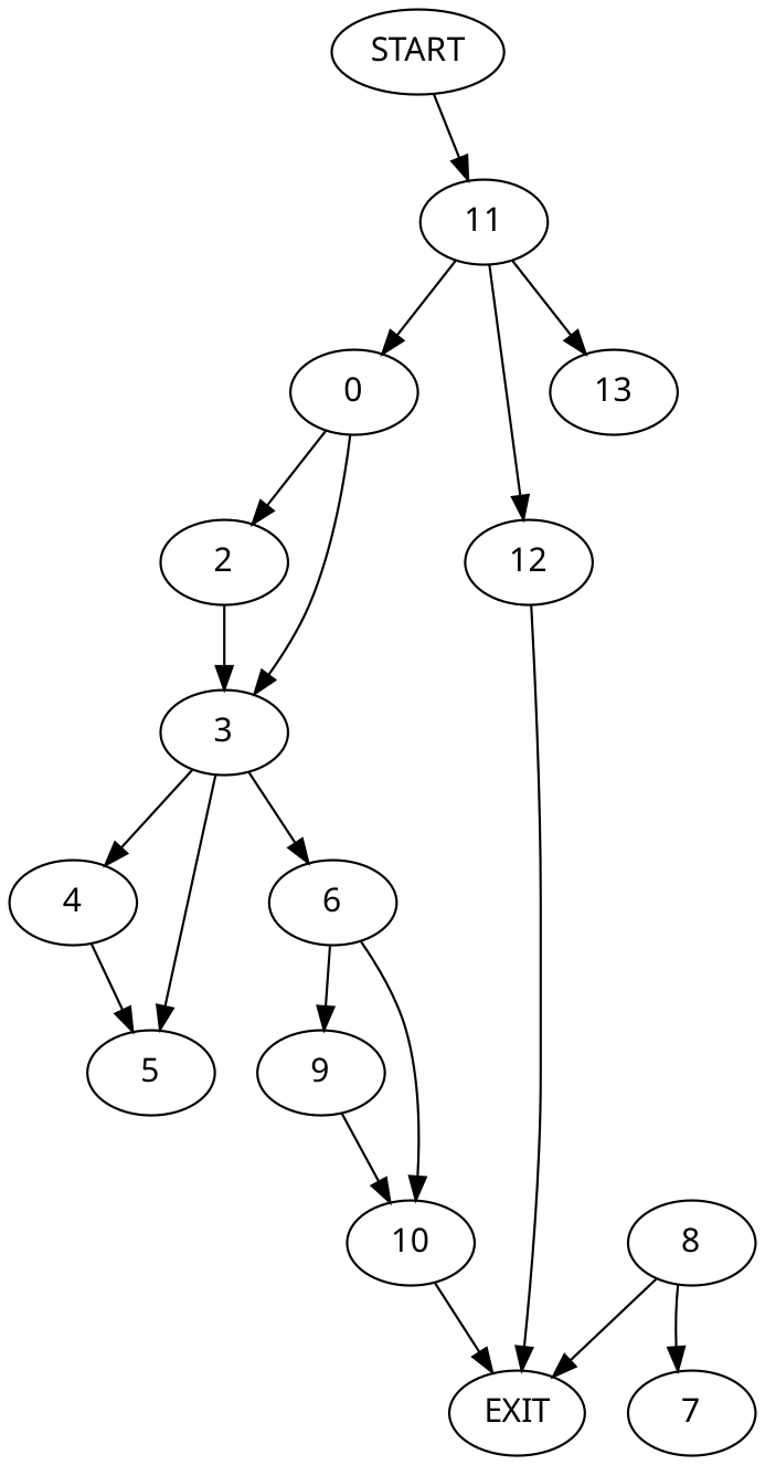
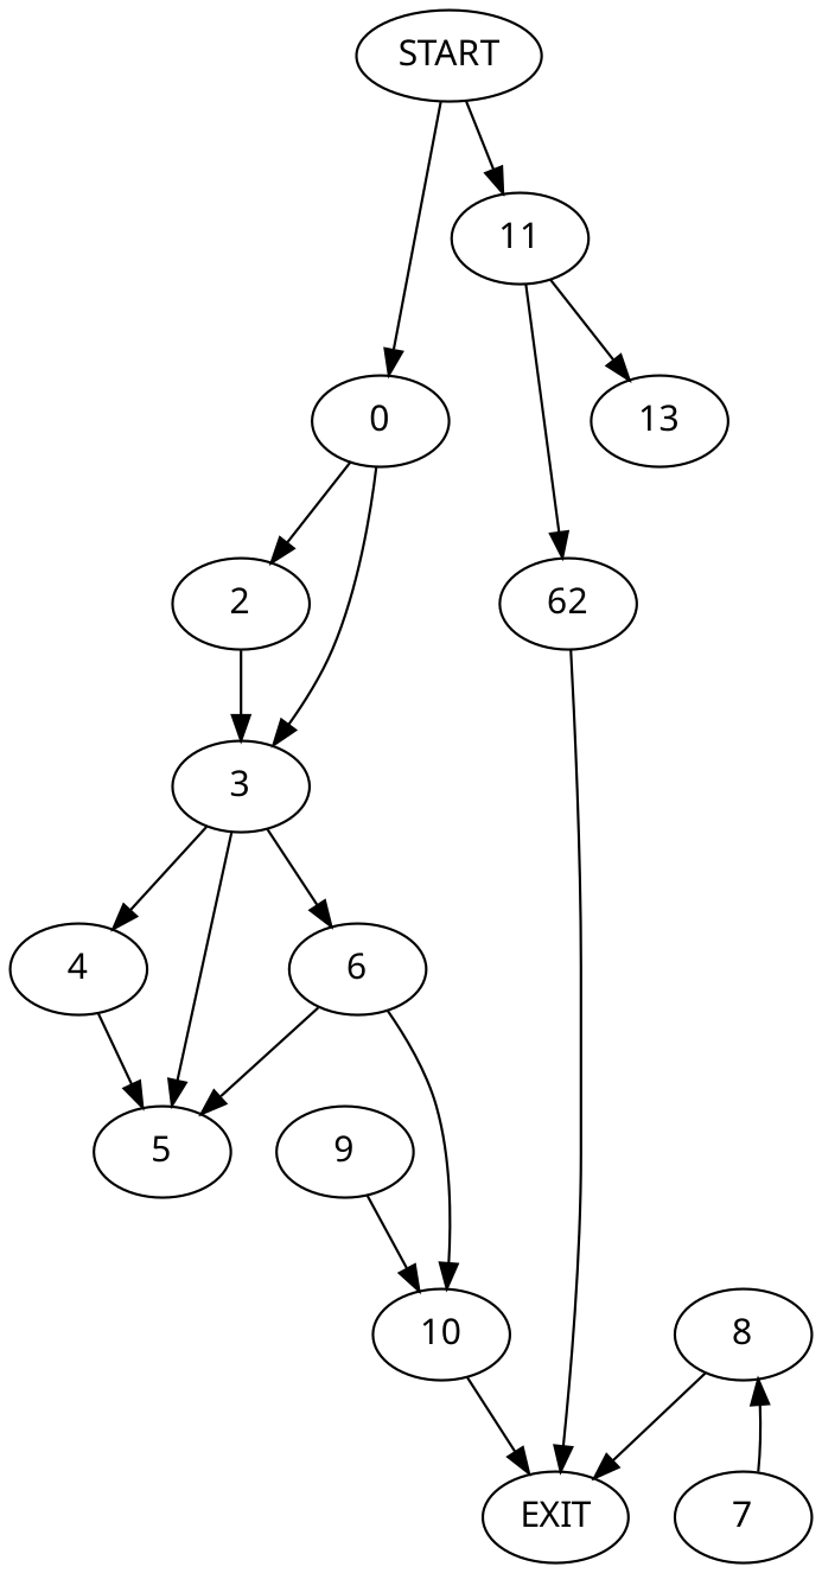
  digraph {
    fontname="Noto Sans"
    node [fontname="Noto Sans"]
    edge [fontname="Noto Sans"]
    n1 [label=START]
    n2 [label=0]
    11
    2
    3
-   12
+   12 [label=62]
    13
    n8 [label=EXIT]
    4
    5
    6
    9
    10
    7
    8
-   11 -> n2
+   n1 -> n2
    n1 -> 11
    n2 -> 2
    n2 -> 3
    11 -> 12
    11 -> 13
    2 -> 3
    3 -> 4
    3 -> 5
    3 -> 6
    12 -> n8
    4 -> 5
-   6 -> 9
+   6 -> 5
    6 -> 10
    9 -> 10
    10 -> n8
-   8 -> 7
+   7 -> 8
    8 -> n8
  }
